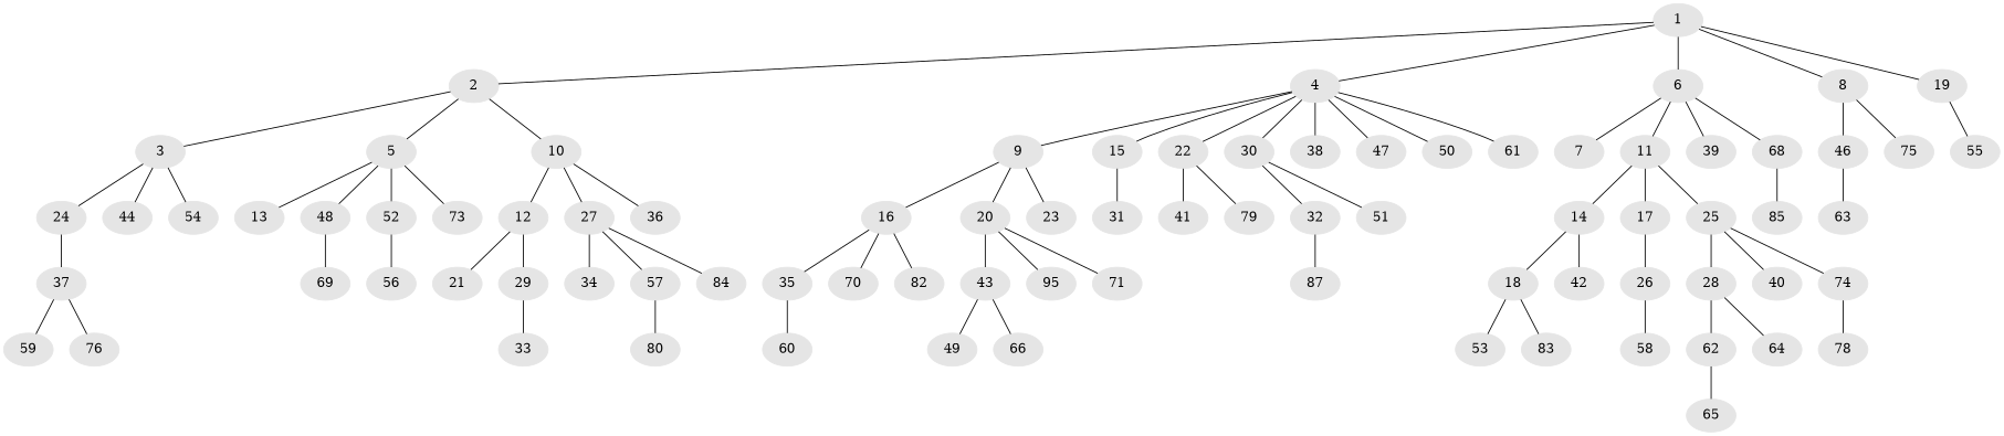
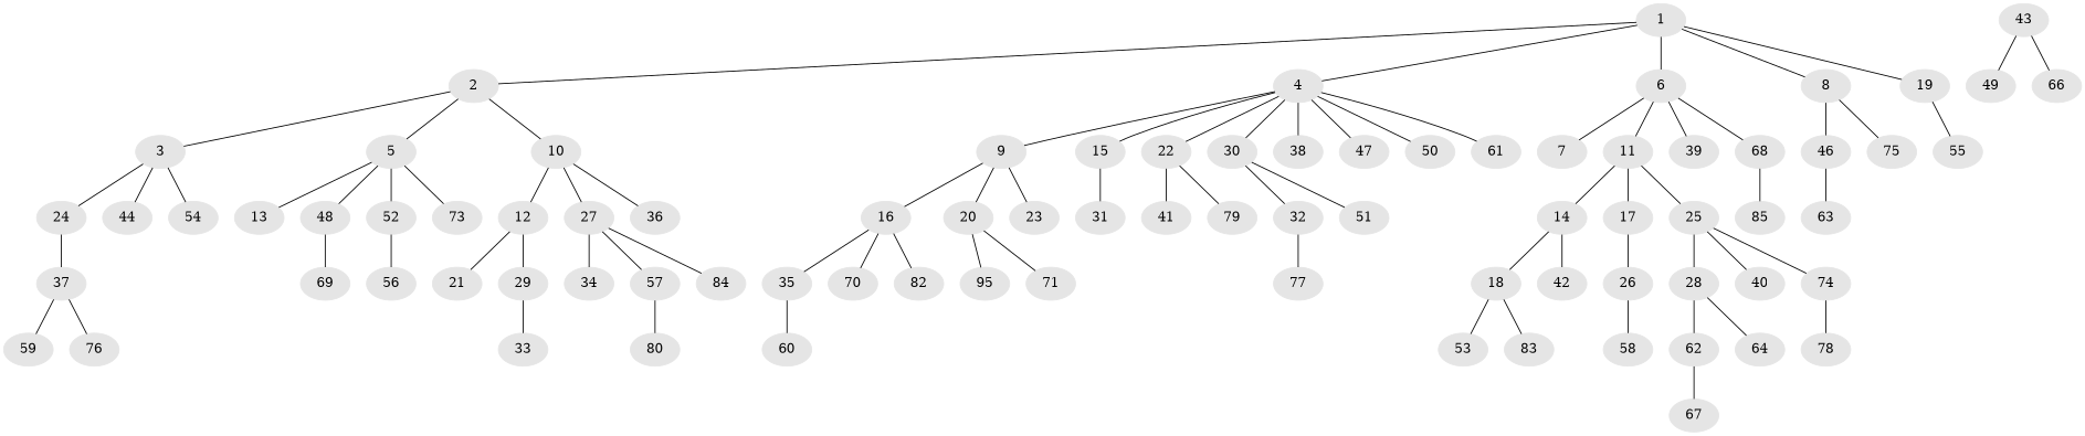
  graph {
    node [color=gray90 style=filled]
    1
    2
    4
    6
    8
    19
    3
    5
    10
    9
    15
    22
    30
    38
    47
    50
    61
    7
    11
    39
    68
    46
    75
    55
    24
    44
    54
    13
    48
    52
    73
    12
    27
    36
    37
    16
    20
    23
    31
    41
    79
    32
    51
    69
    56
    14
    17
    25
    85
    63
    35
    70
    82
    43
    n55 [label=95]
    71
    21
    29
    34
    57
    84
    18
    42
    26
    28
    40
    74
    33
    53
    83
    60
    58
    49
    66
    59
    76
    62
    64
    78
    80
-   67 [label=65]
-   77 [label=87]
+   67
+   77
    1 -- 2
    1 -- 4
    1 -- 6
    1 -- 8
    1 -- 19
    2 -- 3
    2 -- 5
    2 -- 10
    4 -- 9
    4 -- 15
    4 -- 22
    4 -- 30
    4 -- 38
    4 -- 47
    4 -- 50
    4 -- 61
    6 -- 7
    6 -- 11
    6 -- 39
    6 -- 68
    8 -- 46
    8 -- 75
    19 -- 55
    3 -- 24
    3 -- 44
    3 -- 54
    5 -- 13
    5 -- 48
    5 -- 52
    5 -- 73
    10 -- 12
    10 -- 27
    10 -- 36
    9 -- 16
    9 -- 20
    9 -- 23
    15 -- 31
    22 -- 41
    22 -- 79
    30 -- 32
    30 -- 51
    11 -- 14
    11 -- 17
    11 -- 25
    68 -- 85
    46 -- 63
    24 -- 37
    48 -- 69
    52 -- 56
    12 -- 21
    12 -- 29
    27 -- 34
    27 -- 57
    27 -- 84
    37 -- 59
    37 -- 76
    16 -- 35
    16 -- 70
    16 -- 82
-   20 -- 43
    20 -- n55
    20 -- 71
    32 -- 77
    14 -- 18
    14 -- 42
    17 -- 26
    25 -- 28
    25 -- 40
    25 -- 74
    35 -- 60
    43 -- 49
    43 -- 66
    29 -- 33
    57 -- 80
    18 -- 53
    18 -- 83
    26 -- 58
    28 -- 62
    28 -- 64
    74 -- 78
    62 -- 67
  }
